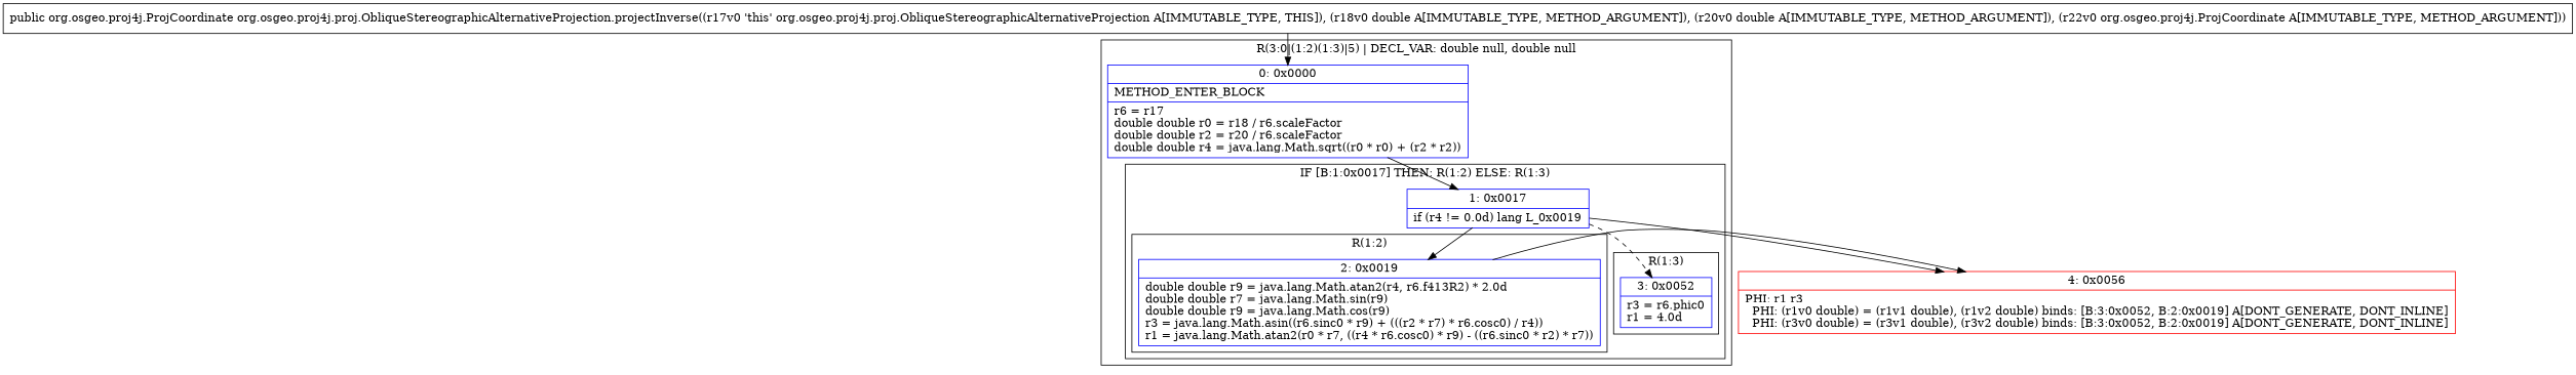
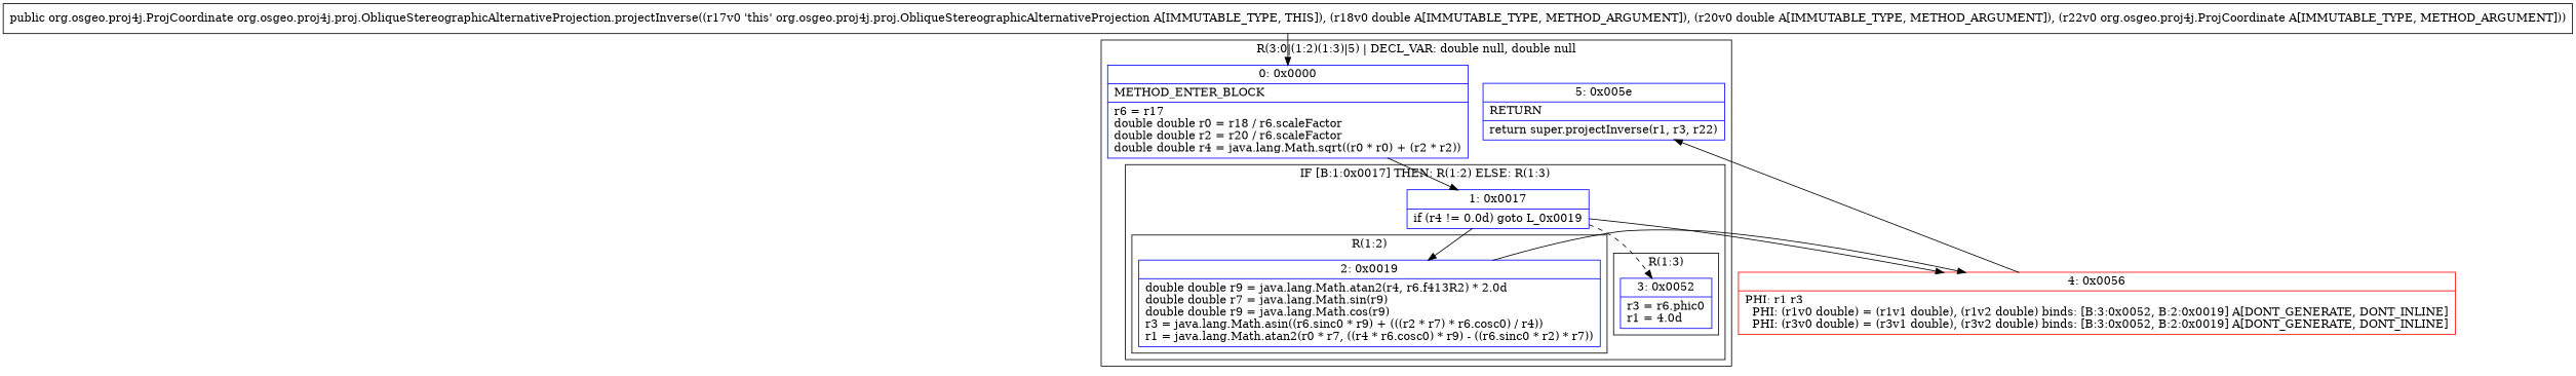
  digraph {
    node [color=blue shape=record]
    n1 [label="{2\:\ 0x0019|double double r9 = java.lang.Math.atan2(r4, r6.f413R2) * 2.0d\ldouble double r7 = java.lang.Math.sin(r9)\ldouble double r9 = java.lang.Math.cos(r9)\lr3 = java.lang.Math.asin((r6.sinc0 * r9) + (((r2 * r7) * r6.cosc0) \/ r4))\lr1 = java.lang.Math.atan2(r0 * r7, ((r4 * r6.cosc0) * r9) \- ((r6.sinc0 * r2) * r7))\l}"]
    n2 [label="{3\:\ 0x0052|r3 = r6.phic0\lr1 = 4.0d\l}"]
-   n3 [label="{1\:\ 0x0017|if (r4 != 0.0d) lang L_0x0019\l}"]
+   n3 [label="{1\:\ 0x0017|if (r4 != 0.0d) goto L_0x0019\l}"]
    n4 [label="{0\:\ 0x0000|METHOD_ENTER_BLOCK\l|r6 = r17\ldouble double r0 = r18 \/ r6.scaleFactor\ldouble double r2 = r20 \/ r6.scaleFactor\ldouble double r4 = java.lang.Math.sqrt((r0 * r0) + (r2 * r2))\l}"]
+   n5 [label="{5\:\ 0x005e|RETURN\l|return super.projectInverse(r1, r3, r22)\l}"]
    n6 [color=red label="{4\:\ 0x0056|PHI: r1 r3 \l  PHI: (r1v0 double) = (r1v1 double), (r1v2 double) binds: [B:3:0x0052, B:2:0x0019] A[DONT_GENERATE, DONT_INLINE]\l  PHI: (r3v0 double) = (r3v1 double), (r3v2 double) binds: [B:3:0x0052, B:2:0x0019] A[DONT_GENERATE, DONT_INLINE]\l}"]
    n7 [label="{public org.osgeo.proj4j.ProjCoordinate org.osgeo.proj4j.proj.ObliqueStereographicAlternativeProjection.projectInverse((r17v0 'this' org.osgeo.proj4j.proj.ObliqueStereographicAlternativeProjection A[IMMUTABLE_TYPE, THIS]), (r18v0 double A[IMMUTABLE_TYPE, METHOD_ARGUMENT]), (r20v0 double A[IMMUTABLE_TYPE, METHOD_ARGUMENT]), (r22v0 org.osgeo.proj4j.ProjCoordinate A[IMMUTABLE_TYPE, METHOD_ARGUMENT])) }" color=""]
    subgraph cluster_1 {
      label="R(3:0|(1:2)(1:3)|5) | DECL_VAR: double null, double null\l"
      n4
+     n5
      subgraph cluster_2 {
        label="IF [B:1:0x0017] THEN: R(1:2) ELSE: R(1:3)"
        n3
        subgraph cluster_3 {
          label="R(1:2)"
          n1
        }
        subgraph cluster_4 {
          label="R(1:3)"
          n2
        }
      }
    }
    n1 -> n6
    n3 -> n1
    n3 -> n2 [style=dashed]
    n3 -> n6
    n4 -> n3
+   n6 -> n5
    n7 -> n4
  }
